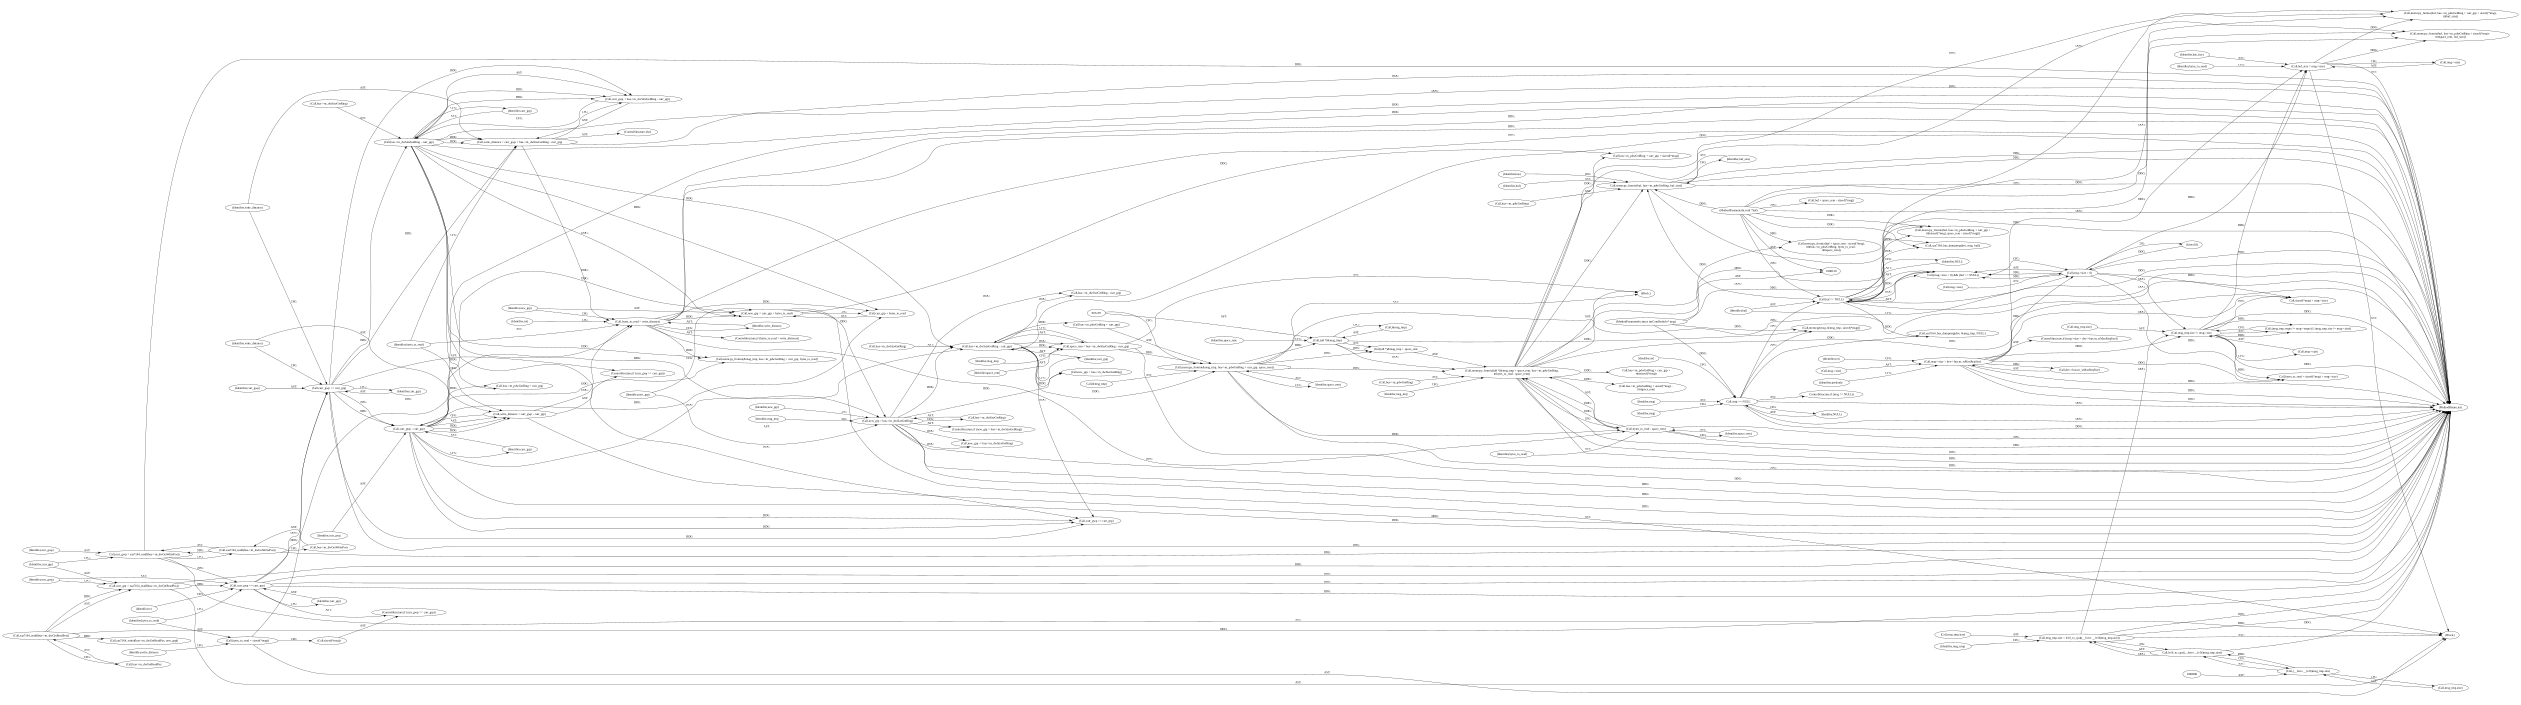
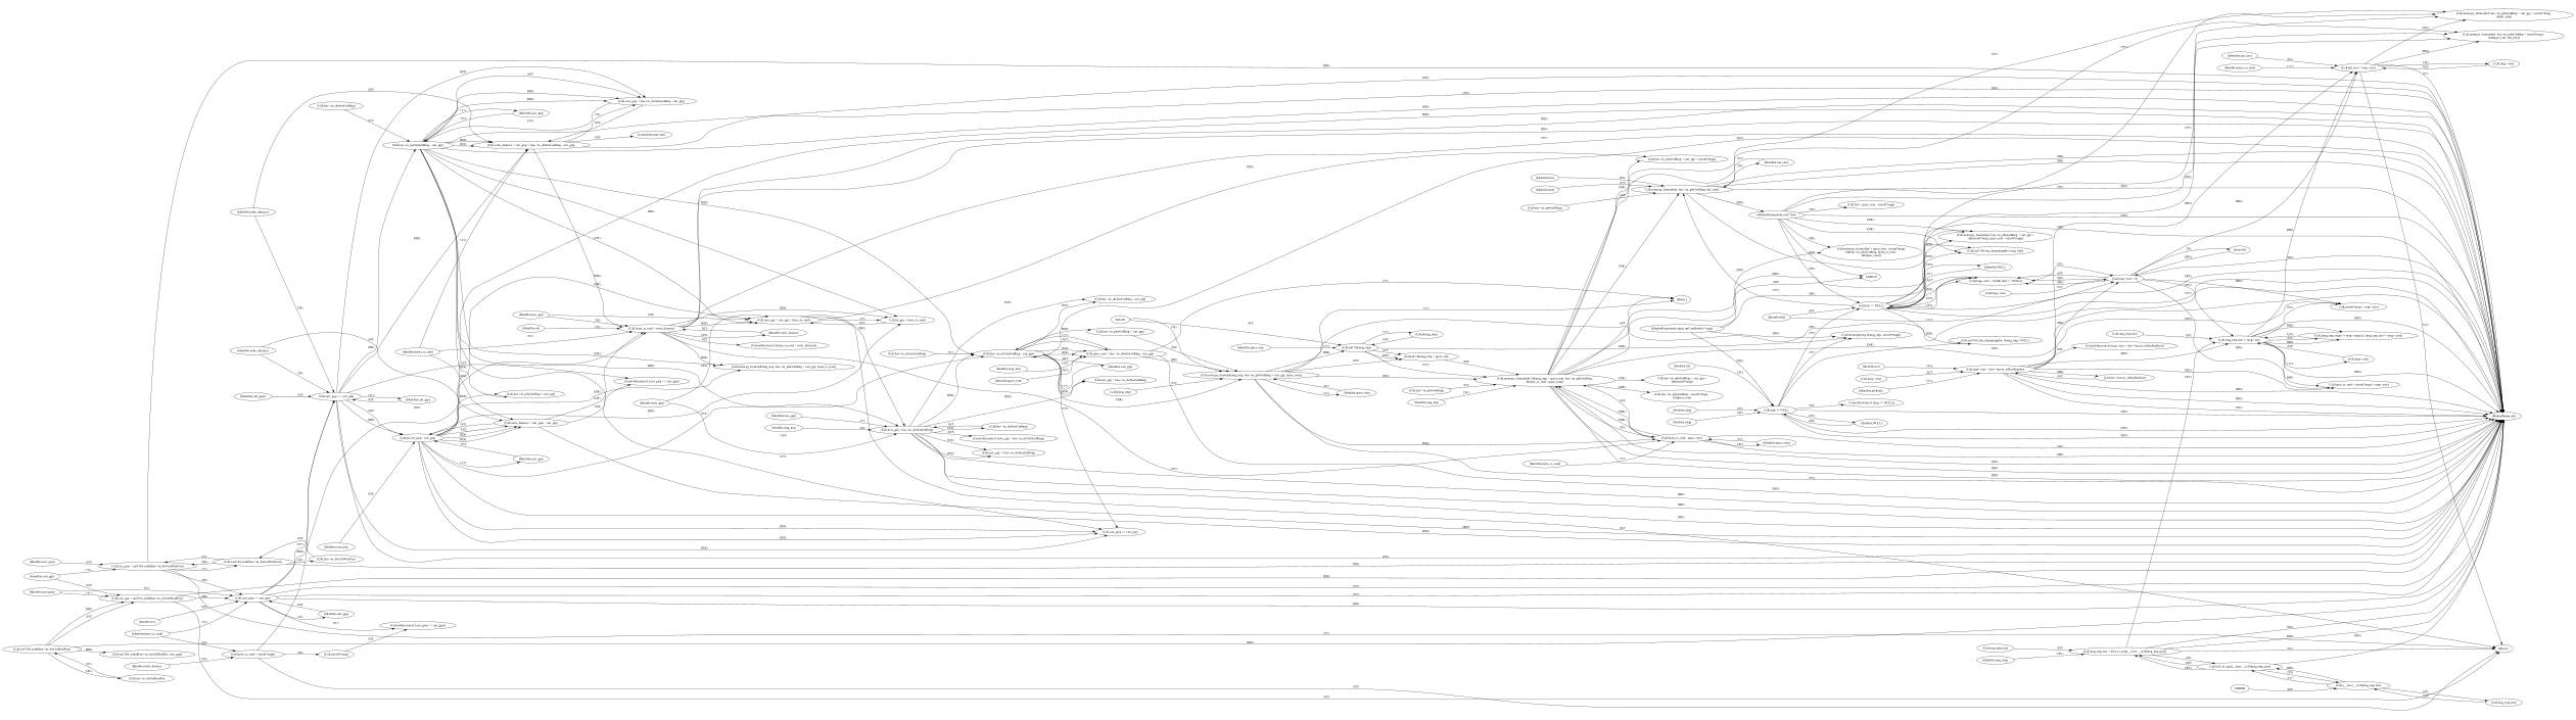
  digraph {
    fontname="Liberation Serif"
    rankdir=LR
    node [fontname="Liberation Serif"]
    edge [fontname="Liberation Serif"]
    n1 [label="(Call,memcpy_fromio(buf, bus->m_pdwGetRing, buf_size))"]
    n2 [label="(Identifier,buf_size)"]
    n3 [label="(MethodReturn,int)"]
    n4 [label="(Call,buf == NULL)"]
    n5 [label="(Call,memcpy_fromio(buf, bus->m_pdwGetRing + curr_grp +\n \t\t\t\t\tsizeof(*msg), space_rem - sizeof(*msg)))"]
    n6 [label="(Call,memcpy_fromio(buf, bus->m_pdwGetRing + sizeof(*msg) -\n \t\t\t\t\tspace_rem, buf_size))"]
    n7 [label="(Call,(msg->size > 0) && (buf == NULL))"]
    n8 [label="(Call,saa7164_bus_dumpmsg(dev, &msg_tmp, NULL))"]
    n9 [label="(Call,saa7164_bus_dumpmsg(dev, msg, buf))"]
    n10 [label="(Identifier,NULL)"]
    n11 [label="(Call,memcpy_fromio(buf, bus->m_pdwGetRing + curr_grp + sizeof(*msg),\n \t\t\t\tbuf_size))"]
    n12 [label="(Call,msg->size > 0)"]
    n13 [label="(MethodParameterIn,void *buf)"]
    n14 [label="(Call,buf + space_rem - sizeof(*msg))"]
    n15 [label="(Call,memcpy_fromio(buf + space_rem - sizeof(*msg),\n\t\t\t\t\tbus->m_pdwGetRing, bytes_to_read -\n\t\t\t\t\tspace_rem))"]
    1000120
    n17 [label="(Call,msg == NULL)"]
    n18 [label="(Identifier,NULL)"]
    n19 [label="(Call,memcpy(msg, &msg_tmp, sizeof(*msg)))"]
    n20 [label="(ControlStructure,if (msg == NULL))"]
    n21 [label="(MethodParameterIn,struct tmComResInfo* msg)"]
    n22 [label="(Call,memcpy_fromio((u8 *)&msg_tmp + space_rem, bus->m_pdwGetRing,\n\t\t\tbytes_to_read - space_rem))"]
    n23 [label="(Call,bytes_to_read - space_rem)"]
    n24 [label="(Call,bus->m_pdwGetRing + sizeof(*msg) -\n \t\t\t\t\tspace_rem)"]
    n25 [label="(Call,bus->m_pdwGetRing + curr_grp +\n \t\t\t\t\tsizeof(*msg))"]
    n26 [label="(Block,)"]
    n27 [label="(Call,bus->m_pdwGetRing + curr_grp + sizeof(*msg))"]
    n28 [label="(Identifier,space_rem)"]
    n29 [label="(Call,(u8 *)&msg_tmp)"]
    n30 [label="(Call,&msg_tmp)"]
    n31 [label="(Call,(u8 *)&msg_tmp + space_rem)"]
    n32 [label="(Call,memcpy_fromio(&msg_tmp, bus->m_pdwGetRing + curr_grp, space_rem))"]
    n33 [label="(Identifier,space_rem)"]
    n34 [label="(Call,bus->m_dwSizeGetRing - curr_grp)"]
    n35 [label="(Call,space_rem = bus->m_dwSizeGetRing - curr_grp)"]
    n36 [label="(Call,curr_gwp >= curr_grp)"]
    n37 [label="(Identifier,curr_grp)"]
    n38 [label="(Call,new_grp > bus->m_dwSizeGetRing)"]
    n39 [label="(Call,bus->m_pdwGetRing + curr_grp)"]
    n40 [label="(Call,bus->m_dwSizeGetRing - curr_grp)"]
    n41 [label="(Call,new_grp > bus->m_dwSizeGetRing)"]
    n42 [label="(ControlStructure,if (new_grp > bus->m_dwSizeGetRing))"]
    n43 [label="(Call,new_grp -= bus->m_dwSizeGetRing)"]
    n44 [label="(Call,bus->m_dwSizeGetRing)"]
    n45 [label="(Call,new_grp = curr_grp + bytes_to_read)"]
    n46 [label="(Block,)"]
-   n47 [label="(Call,curr_grp + bytes_to_read)"]
-   n48 [label="(Call,curr_gwp - curr_grp)"]
+   n47 [label="(Call,int_grp + bytes_to_read)"]
+   n48 [label="(Literal,curr_gwp - curr_grp)"]
    n49 [label="(Call,write_distance = curr_gwp - curr_grp)"]
    n50 [label="(Identifier,curr_grp)"]
    n51 [label="(Call,memcpy_fromio(&msg_tmp, bus->m_pdwGetRing + curr_grp, bytes_to_read))"]
    n52 [label="(Call,bus->m_pdwGetRing + curr_grp)"]
    n53 [label="(ControlStructure,if (curr_gwp >= curr_grp))"]
    n54 [label="(Call,bytes_to_read > write_distance)"]
    n55 [label="(Call,curr_gwp >= curr_grp)"]
    n56 [label="(Call,bus->m_dwSizeGetRing - curr_grp)"]
    n57 [label="(Call,write_distance = curr_gwp + bus->m_dwSizeGetRing - curr_grp)"]
    n58 [label="(Identifier,curr_grp)"]
    n59 [label="(Call,curr_gwp + bus->m_dwSizeGetRing - curr_grp)"]
    n60 [label="(Identifier,curr_grp)"]
    n61 [label="(ControlStructure,else)"]
    n62 [label="(Call,curr_gwp == curr_grp)"]
    n63 [label="(Identifier,curr_grp)"]
    n64 [label="(ControlStructure,if (curr_gwp == curr_grp))"]
    n65 [label="(Call,curr_gwp = saa7164_readl(bus->m_dwGetWritePos))"]
    n66 [label="(Call,saa7164_readl(bus->m_dwGetWritePos))"]
    n67 [label="(Call,bus->m_dwGetWritePos)"]
    n68 [label="(Call,curr_grp = saa7164_readl(bus->m_dwGetReadPos))"]
    n69 [label="(Call,saa7164_readl(bus->m_dwGetReadPos))"]
    n70 [label="(Call,bus->m_dwGetReadPos)"]
    n71 [label="(Call,saa7164_writel(bus->m_dwGetReadPos, new_grp))"]
    n72 [label="(ControlStructure,if (bytes_to_read > write_distance))"]
    n73 [label="(Identifier,write_distance)"]
    n74 [label="(Call,bytes_to_read = sizeof(*msg))"]
    n75 [label="(Call,sizeof(*msg))"]
    n76 [label="(Call,buf_size = msg->size)"]
    n77 [label="(Call,msg->size)"]
    n78 [label="(Call,msg_tmp.size != msg->size)"]
    n79 [label="(Call,bytes_to_read = sizeof(*msg) + msg->size)"]
    n80 [label="(Call,sizeof(*msg) + msg->size)"]
    n81 [label="(Literal,0)"]
    n82 [label="(Call,(msg_tmp.seqno != msg->seqno) || (msg_tmp.size != msg->size))"]
    n83 [label="(Call,msg->size)"]
    n84 [label="(Call,msg->size > dev->bus.m_wMaxReqSize)"]
    n85 [label="(Call,dev->bus.m_wMaxReqSize)"]
    n86 [label="(ControlStructure,if (msg->size > dev->bus.m_wMaxReqSize))"]
    n87 [label="(Call,msg_tmp.size = le16_to_cpu((__force __le16)msg_tmp.size))"]
    n88 [label="(Call,le16_to_cpu((__force __le16)msg_tmp.size))"]
    n89 [label="(Call,(__force __le16)msg_tmp.size)"]
    n90 [label="(Call,msg_tmp.size)"]
    n91 [label="(Identifier,buf)"]
    n92 [label="(Identifier,curr_gwp)"]
    n93 [label="(Identifier,bytes_to_read)"]
    n94 [label="(Call,msg_tmp.size)"]
    n95 [label="(Identifier,write_distance)"]
    n96 [label="(Identifier,ret)"]
    n97 [label="(Identifier,ret)"]
    n98 [label="(Identifier,curr_grp)"]
    n99 [label="(Call,msg->size)"]
    n100 [label="(Call,bus->m_pdwGetRing)"]
    n101 [label="(Identifier,bytes_to_read)"]
    n102 [label="(Call,bus->m_dwSizeGetRing)"]
    n103 [label="(Identifier,curr_gwp)"]
    n104 [label="(Call,bus->m_dwSizeGetRing)"]
    n105 [label="(Identifier,msg_tmp)"]
    n106 [label="(Call,msg->size)"]
    n107 [label="(Identifier,msg_tmp)"]
    n108 [label="(Call,bus->m_pdwGetRing)"]
    n109 [label="(Identifier,msg)"]
    n110 [label="(Identifier,msg)"]
    n111 [label="(Call,msg_tmp.size)"]
    n112 [label="(Identifier,bus)"]
    n113 [label="(Identifier,new_grp)"]
    n114 [label="(Identifier,new_grp)"]
    n115 [label="(Identifier,space_rem)"]
    n116 [label="(Identifier,buf_size)"]
    n117 [label="(Identifier,new_grp)"]
    n118 [label="(Identifier,write_distance)"]
    n119 [label="(Identifier,bytes_to_read)"]
    n120 [label="(Identifier,curr_gwp)"]
    n121 [label="(Identifier,msg_tmp)"]
    n122 [label="(Identifier,ret)"]
    n123 [label="(Identifier,ret)"]
    n124 [label="(Identifier,space_rem)"]
    n125 [label="(Identifier,msg_tmp)"]
    n126 [label="(Identifier,buf)"]
    n127 [label="(Identifier,peekonly)"]
    n128 [label="(Call,&msg_tmp)"]
    n129 [label="(Identifier,curr_gwp)"]
    n130 [label="(Identifier,write_distance)"]
    n131 [label="(Identifier,bytes_to_read)"]
    n132 [label=1005281]
    1000308
    n1 -> n2 [label="CFG: "]
    n1 -> n3 [label="DDG: "]
    n1 -> n3 [label="DDG: "]
    n1 -> n3 [label="DDG: "]
    n1 -> n3 [label="DDG: "]
    n2 -> n1 [label="AST: "]
    n4 -> n1 [label="DDG: "]
    n4 -> n3 [label="DDG: "]
    n4 -> n3 [label="DDG: "]
    n4 -> n5 [label="DDG: "]
    n4 -> n6 [label="DDG: "]
    n4 -> n7 [label="AST: "]
    n4 -> n7 [label="DDG: "]
    n4 -> n7 [label="DDG: "]
    n4 -> n8 [label="DDG: "]
    n4 -> n9 [label="DDG: "]
    n4 -> n10 [label="CFG: "]
    n4 -> n11 [label="DDG: "]
-   n7 -> n4 [label="AST: "]
+   n7 -> n4 [label="CFG: "]
    n7 -> n12 [label="CFG: "]
    n10 -> n4 [label="AST: "]
    n12 -> n3 [label="DDG: "]
    n12 -> n7 [label="AST: "]
    n12 -> n7 [label="DDG: "]
    n12 -> n7 [label="DDG: "]
    n12 -> n76 [label="DDG: "]
    n12 -> n78 [label="DDG: "]
    n12 -> n79 [label="DDG: "]
    n12 -> n80 [label="DDG: "]
    n12 -> n81 [label="CFG: "]
-   n13 -> n1 [label="DDG: "]
+   n1 -> n13 [label="DDG: "]
    n13 -> n3 [label="DDG: "]
    n13 -> n4 [label="DDG: "]
    n13 -> n5 [label="DDG: "]
    n13 -> n6 [label="DDG: "]
    n13 -> n9 [label="DDG: "]
    n13 -> n11 [label="DDG: "]
    n13 -> n14 [label="DDG: "]
    n13 -> n15 [label="DDG: "]
    n13 -> 1000120 [label="AST: "]
    n17 -> n3 [label="DDG: "]
    n17 -> n3 [label="DDG: "]
    n17 -> n3 [label="DDG: "]
    n17 -> n4 [label="DDG: "]
    n17 -> n8 [label="DDG: "]
    n17 -> n18 [label="CFG: "]
    n17 -> n19 [label="DDG: "]
    n17 -> n20 [label="AST: "]
    n18 -> n17 [label="AST: "]
    n21 -> n9 [label="DDG: "]
    n21 -> 1000120 [label="AST: "]
    n21 -> n17 [label="DDG: "]
    n21 -> n19 [label="DDG: "]
    n22 -> n1 [label="DDG: "]
    n22 -> n3 [label="DDG: "]
    n22 -> n3 [label="DDG: "]
    n22 -> n3 [label="DDG: "]
    n22 -> n3 [label="DDG: "]
    n22 -> n5 [label="DDG: "]
    n22 -> n6 [label="DDG: "]
    n22 -> n11 [label="DDG: "]
    n22 -> n15 [label="DDG: "]
    n22 -> n23 [label="CFG: "]
    n22 -> n24 [label="DDG: "]
    n22 -> n25 [label="DDG: "]
    n22 -> n26 [label="AST: "]
    n22 -> n27 [label="DDG: "]
    n23 -> n3 [label="DDG: "]
    n23 -> n3 [label="DDG: "]
    n23 -> n22 [label="AST: "]
    n23 -> n22 [label="DDG: "]
    n23 -> n22 [label="DDG: "]
    n23 -> n28 [label="CFG: "]
    n28 -> n23 [label="AST: "]
    n29 -> n19 [label="DDG: "]
    n29 -> n22 [label="DDG: "]
    n29 -> n30 [label="CFG: "]
    n29 -> n31 [label="AST: "]
    n29 -> n31 [label="DDG: "]
    n30 -> n29 [label="AST: "]
    n31 -> n22 [label="AST: "]
    n32 -> n3 [label="DDG: "]
    n32 -> n3 [label="DDG: "]
    n32 -> n22 [label="DDG: "]
    n32 -> n23 [label="DDG: "]
    n32 -> n26 [label="AST: "]
    n32 -> n29 [label="DDG: "]
    n32 -> n31 [label="DDG: "]
    n32 -> n33 [label="CFG: "]
    n33 -> n32 [label="AST: "]
    n34 -> n3 [label="DDG: "]
    n34 -> n32 [label="DDG: "]
    n34 -> n35 [label="AST: "]
    n34 -> n35 [label="DDG: "]
    n34 -> n35 [label="DDG: "]
    n34 -> n36 [label="DDG: "]
    n34 -> n37 [label="CFG: "]
    n34 -> n38 [label="DDG: "]
    n34 -> n39 [label="DDG: "]
    n34 -> n40 [label="DDG: "]
    n35 -> n3 [label="DDG: "]
    n35 -> n26 [label="AST: "]
    n35 -> n32 [label="DDG: "]
    n35 -> n34 [label="CFG: "]
    n37 -> n34 [label="AST: "]
    n39 -> n32 [label="AST: "]
    n41 -> n3 [label="DDG: "]
    n41 -> n3 [label="DDG: "]
    n41 -> n3 [label="DDG: "]
    n41 -> n34 [label="DDG: "]
    n41 -> n38 [label="DDG: "]
    n41 -> n40 [label="DDG: "]
    n41 -> n42 [label="AST: "]
    n41 -> n43 [label="DDG: "]
    n41 -> n43 [label="DDG: "]
    n41 -> n44 [label="CFG: "]
    n44 -> n41 [label="AST: "]
    n45 -> n27 [label="DDG: "]
    n45 -> n41 [label="DDG: "]
    n45 -> n46 [label="AST: "]
    n45 -> n47 [label="CFG: "]
    n47 -> n45 [label="AST: "]
    n48 -> n3 [label="DDG: "]
    n48 -> n3 [label="DDG: "]
    n48 -> n34 [label="DDG: "]
    n48 -> n36 [label="DDG: "]
    n48 -> n36 [label="DDG: "]
    n48 -> n45 [label="DDG: "]
    n48 -> n47 [label="DDG: "]
    n48 -> n49 [label="AST: "]
    n48 -> n49 [label="DDG: "]
    n48 -> n49 [label="DDG: "]
    n48 -> n50 [label="CFG: "]
    n48 -> n51 [label="DDG: "]
    n48 -> n52 [label="DDG: "]
    n49 -> n3 [label="DDG: "]
    n49 -> n48 [label="CFG: "]
    n49 -> n53 [label="AST: "]
    n49 -> n54 [label="DDG: "]
    n50 -> n48 [label="AST: "]
    n54 -> n3 [label="DDG: "]
    n54 -> n3 [label="DDG: "]
    n54 -> n3 [label="DDG: "]
    n54 -> n23 [label="DDG: "]
    n54 -> n45 [label="DDG: "]
    n54 -> n47 [label="DDG: "]
    n54 -> n51 [label="DDG: "]
    n54 -> n72 [label="AST: "]
    n54 -> n73 [label="CFG: "]
    n55 -> n3 [label="DDG: "]
    n55 -> n36 [label="DDG: "]
    n55 -> n48 [label="DDG: "]
    n55 -> n48 [label="DDG: "]
    n55 -> n53 [label="AST: "]
    n55 -> n56 [label="DDG: "]
    n55 -> n57 [label="DDG: "]
    n55 -> n58 [label="CFG: "]
    n55 -> n59 [label="DDG: "]
    n56 -> n3 [label="DDG: "]
    n56 -> n3 [label="DDG: "]
    n56 -> n34 [label="DDG: "]
    n56 -> n36 [label="DDG: "]
    n56 -> n41 [label="DDG: "]
    n56 -> n45 [label="DDG: "]
    n56 -> n47 [label="DDG: "]
    n56 -> n51 [label="DDG: "]
    n56 -> n52 [label="DDG: "]
    n56 -> n57 [label="DDG: "]
    n56 -> n57 [label="DDG: "]
    n56 -> n59 [label="AST: "]
    n56 -> n59 [label="DDG: "]
    n56 -> n59 [label="DDG: "]
    n56 -> n60 [label="CFG: "]
    n57 -> n3 [label="DDG: "]
    n57 -> n54 [label="DDG: "]
    n57 -> n59 [label="CFG: "]
    n57 -> n61 [label="AST: "]
    n58 -> n55 [label="AST: "]
    n59 -> n56 [label="CFG: "]
    n59 -> n57 [label="AST: "]
    n60 -> n56 [label="AST: "]
    n62 -> n3 [label="DDG: "]
    n62 -> n3 [label="DDG: "]
    n62 -> n3 [label="DDG: "]
    n62 -> n55 [label="DDG: "]
    n62 -> n55 [label="DDG: "]
    n62 -> n63 [label="CFG: "]
    n62 -> n64 [label="AST: "]
    n63 -> n62 [label="AST: "]
    n65 -> n3 [label="DDG: "]
    n65 -> n46 [label="AST: "]
    n65 -> n62 [label="DDG: "]
    n65 -> n66 [label="CFG: "]
    n66 -> n3 [label="DDG: "]
    n66 -> n65 [label="AST: "]
    n66 -> n65 [label="DDG: "]
    n66 -> n67 [label="CFG: "]
    n67 -> n66 [label="AST: "]
    n68 -> n3 [label="DDG: "]
    n68 -> n46 [label="AST: "]
    n68 -> n62 [label="DDG: "]
    n69 -> n3 [label="DDG: "]
    n69 -> n68 [label="AST: "]
    n69 -> n68 [label="DDG: "]
    n69 -> n70 [label="CFG: "]
    n69 -> n71 [label="DDG: "]
    n70 -> n69 [label="AST: "]
    n73 -> n54 [label="AST: "]
    n74 -> n46 [label="AST: "]
    n74 -> n54 [label="DDG: "]
    n74 -> n75 [label="CFG: "]
    n75 -> n64 [label="AST: "]
    n76 -> n3 [label="AST: "]
    n76 -> n6 [label="DDG: "]
    n76 -> n11 [label="DDG: "]
    n76 -> n46 [label="AST: "]
    n76 -> n77 [label="CFG: "]
    n77 -> n76 [label="AST: "]
    n78 -> n3 [label="DDG: "]
    n78 -> n3 [label="DDG: "]
    n78 -> n76 [label="DDG: "]
    n78 -> n79 [label="DDG: "]
    n78 -> n80 [label="DDG: "]
    n78 -> n82 [label="AST: "]
    n78 -> n82 [label="DDG: "]
    n78 -> n82 [label="DDG: "]
    n78 -> n83 [label="CFG: "]
    n81 -> n12 [label="DDG: "]
    n82 -> n78 [label="CFG: "]
    n83 -> n78 [label="AST: "]
    n84 -> n3 [label="DDG: "]
    n84 -> n3 [label="DDG: "]
    n84 -> n3 [label="DDG: "]
    n84 -> n12 [label="DDG: "]
    n84 -> n76 [label="DDG: "]
    n84 -> n78 [label="DDG: "]
    n84 -> n79 [label="DDG: "]
    n84 -> n80 [label="DDG: "]
    n84 -> n85 [label="DDG: "]
    n84 -> n86 [label="AST: "]
    n85 -> n84 [label="AST: "]
    n87 -> n3 [label="DDG: "]
    n87 -> n3 [label="DDG: "]
    n87 -> n46 [label="AST: "]
    n87 -> n78 [label="DDG: "]
    n87 -> n88 [label="CFG: "]
    n88 -> n3 [label="DDG: "]
    n88 -> n87 [label="AST: "]
    n88 -> n87 [label="DDG: "]
    n88 -> n89 [label="CFG: "]
    n89 -> n88 [label="AST: "]
    n89 -> n88 [label="DDG: "]
    n89 -> n90 [label="CFG: "]
    n90 -> n89 [label="AST: "]
    n91 -> n1 [label="AST: "]
    n92 -> n62 [label="AST: "]
    n92 -> n68 [label="CFG: "]
    n93 -> n62 [label="CFG: "]
    n93 -> n74 [label="AST: "]
    n94 -> n87 [label="AST: "]
    n95 -> n49 [label="AST: "]
    n95 -> n55 [label="CFG: "]
    n96 -> n17 [label="CFG: "]
    n97 -> n84 [label="CFG: "]
    n98 -> n65 [label="CFG: "]
    n98 -> n68 [label="AST: "]
    n99 -> n12 [label="AST: "]
    n100 -> n22 [label="AST: "]
    n101 -> n49 [label="CFG: "]
    n101 -> n54 [label="AST: "]
    n101 -> n57 [label="CFG: "]
    n102 -> n56 [label="AST: "]
    n103 -> n65 [label="AST: "]
    n104 -> n34 [label="AST: "]
    n105 -> n35 [label="CFG: "]
    n106 -> n84 [label="AST: "]
    n107 -> n87 [label="CFG: "]
    n108 -> n1 [label="AST: "]
    n109 -> n17 [label="AST: "]
    n110 -> n17 [label="CFG: "]
    n111 -> n78 [label="AST: "]
    n112 -> n1 [label="CFG: "]
    n113 -> n41 [label="CFG: "]
    n114 -> n45 [label="AST: "]
    n114 -> n54 [label="CFG: "]
    n115 -> n35 [label="AST: "]
    n116 -> n76 [label="AST: "]
    n117 -> n41 [label="AST: "]
    n117 -> n45 [label="CFG: "]
    n118 -> n74 [label="CFG: "]
    n119 -> n23 [label="AST: "]
    n120 -> n55 [label="AST: "]
    n121 -> n41 [label="CFG: "]
    n122 -> n54 [label="CFG: "]
    n123 -> n62 [label="CFG: "]
    n124 -> n29 [label="CFG: "]
    n125 -> n22 [label="CFG: "]
    n126 -> n4 [label="AST: "]
    n126 -> n12 [label="CFG: "]
    n127 -> n84 [label="CFG: "]
    n128 -> n32 [label="AST: "]
    n129 -> n48 [label="AST: "]
    n130 -> n55 [label="CFG: "]
    n130 -> n57 [label="AST: "]
    n131 -> n76 [label="CFG: "]
    n132 -> n29 [label="AST: "]
    n132 -> n32 [label="CFG: "]
    1000308 -> n89 [label="AST: "]
  }
